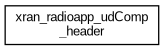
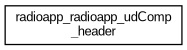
  digraph {
    rankdir=LR
    fontname="Liberation Sans"
-   n1 [color=black fillcolor=white fontname="Liberation Sans" fontsize=10 height=0.2 label="xran_radioapp_udComp\l_header" shape=record style=filled width=0.4]
+   n1 [color=black fillcolor=white fontname="Liberation Sans" fontsize=10 height=0.2 label="radioapp_radioapp_udComp\l_header" shape=record style=filled width=0.4]
  }
